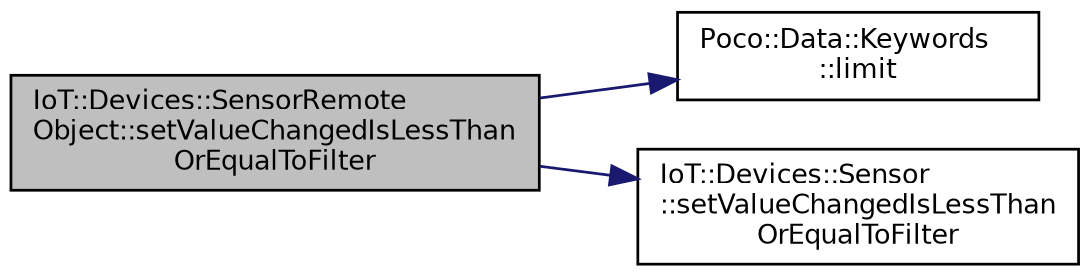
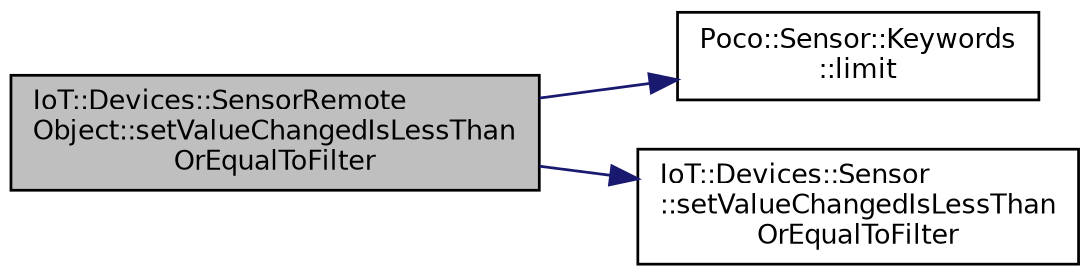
  digraph {
    rankdir=LR
    node [color=black fillcolor=white fontname=Helvetica fontsize=10 shape=record style=filled]
    edge [color=midnightblue fontname=Helvetica fontsize=10 labelfontname=Helvetica labelfontsize=10 style=solid]
    n1 [fillcolor=grey75 fontcolor=black height=0.2 label="IoT::Devices::SensorRemote\lObject::setValueChangedIsLessThan\lOrEqualToFilter" width=0.4]
-   n2 [height=0.2 label="Poco::Data::Keywords\l::limit" width=0.4]
+   n2 [height=0.2 label="Poco::Sensor::Keywords\l::limit" width=0.4]
    n3 [height=0.2 label="IoT::Devices::Sensor\l::setValueChangedIsLessThan\lOrEqualToFilter" width=0.4]
    n1 -> n2
    n1 -> n3
  }
